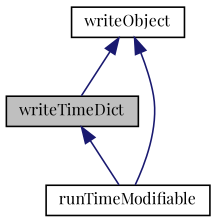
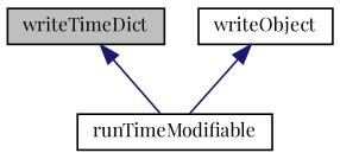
  digraph {
    fontname="Playfair Display"
    rankdir=TB
    node [color=black fontname="Playfair Display" fontsize=10 shape=record]
    edge [color=midnightblue dir=back fontname="Playfair Display" fontsize=10 labelfontname=Helvetica labelfontsize=10 style=solid]
    n1 [fillcolor=grey75 fontcolor=black height=0.2 label=writeTimeDict style=filled width=0.4]
    n2 [height=0.2 label=runTimeModifiable width=0.4]
    n3 [height=0.2 label=writeObject width=0.4]
    n1 -> n2
-   n3 -> n1
    n3 -> n2
  }
